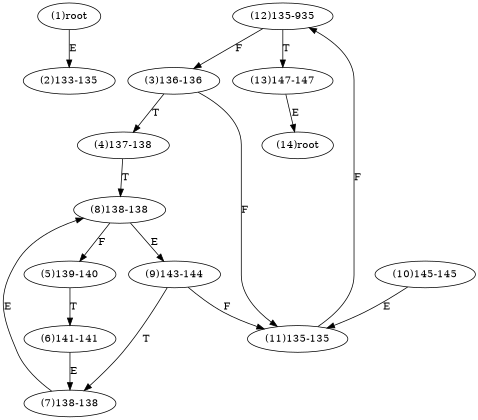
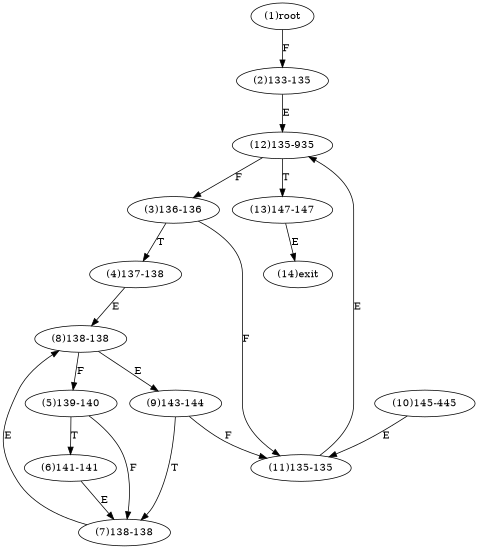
  digraph {
    n1 [label="(1)root"]
    n2 [label="(2)133-135"]
    n3 [label="(12)135-935"]
    n4 [label="(3)136-136"]
    n5 [label="(13)147-147"]
    n6 [label="(4)137-138"]
    n7 [label="(11)135-135"]
    n8 [label="(8)138-138"]
    n9 [label="(5)139-140"]
    n10 [label="(9)143-144"]
    n11 [label="(6)141-141"]
    n12 [label="(7)138-138"]
-   n13 [label="(10)145-145"]
-   n14 [label="(14)root"]
-   n1 -> n2 [label=E]
+   n13 [label="(10)145-445"]
+   n14 [label="(14)exit"]
+   n1 -> n2 [label=F]
+   n2 -> n3 [label=E]
    n3 -> n4 [label=F]
    n3 -> n5 [label=T]
    n4 -> n6 [label=T]
    n4 -> n7 [label=F]
    n5 -> n14 [label=E]
-   n6 -> n8 [label=T]
-   n7 -> n3 [label=F]
+   n6 -> n8 [label=E]
+   n7 -> n3 [label=E]
    n8 -> n9 [label=F]
    n8 -> n10 [label=E]
    n9 -> n11 [label=T]
+   n9 -> n12 [label=F]
    n10 -> n7 [label=F]
    n10 -> n12 [label=T]
    n11 -> n12 [label=E]
    n12 -> n8 [label=E]
    n13 -> n7 [label=E]
  }
